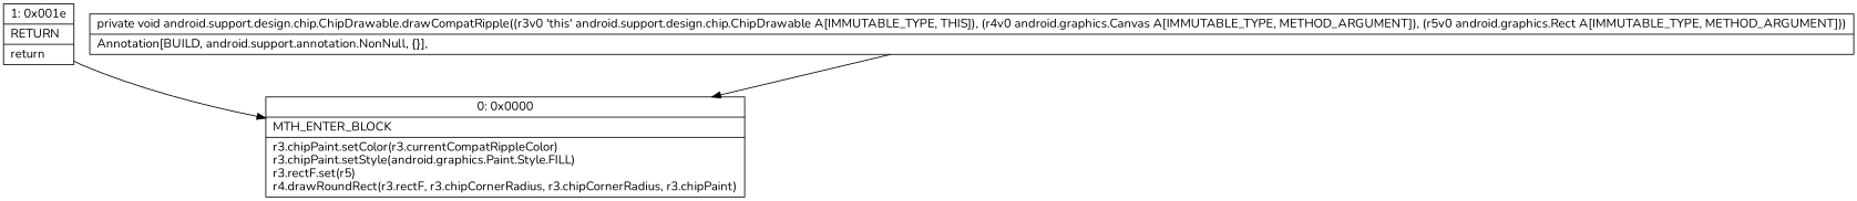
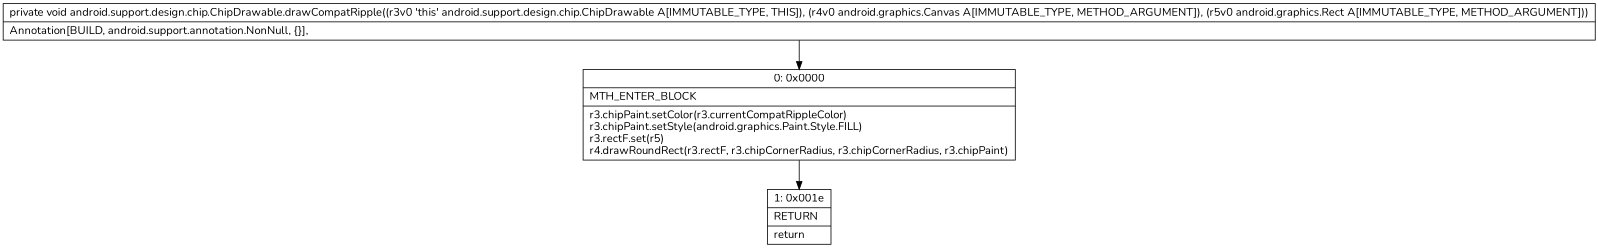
  digraph {
    fontname=Nunito
    node [shape=record fontname=Nunito]
    edge [fontname=Nunito]
    n1 [label="{0\:\ 0x0000|MTH_ENTER_BLOCK\l|r3.chipPaint.setColor(r3.currentCompatRippleColor)\lr3.chipPaint.setStyle(android.graphics.Paint.Style.FILL)\lr3.rectF.set(r5)\lr4.drawRoundRect(r3.rectF, r3.chipCornerRadius, r3.chipCornerRadius, r3.chipPaint)\l}"]
    n2 [label="{1\:\ 0x001e|RETURN\l|return\l}"]
    n3 [label="{private void android.support.design.chip.ChipDrawable.drawCompatRipple((r3v0 'this' android.support.design.chip.ChipDrawable A[IMMUTABLE_TYPE, THIS]), (r4v0 android.graphics.Canvas A[IMMUTABLE_TYPE, METHOD_ARGUMENT]), (r5v0 android.graphics.Rect A[IMMUTABLE_TYPE, METHOD_ARGUMENT]))  | Annotation[BUILD, android.support.annotation.NonNull, \{\}], \l}"]
-   n2 -> n1
+   n1 -> n2
    n3 -> n1
  }
